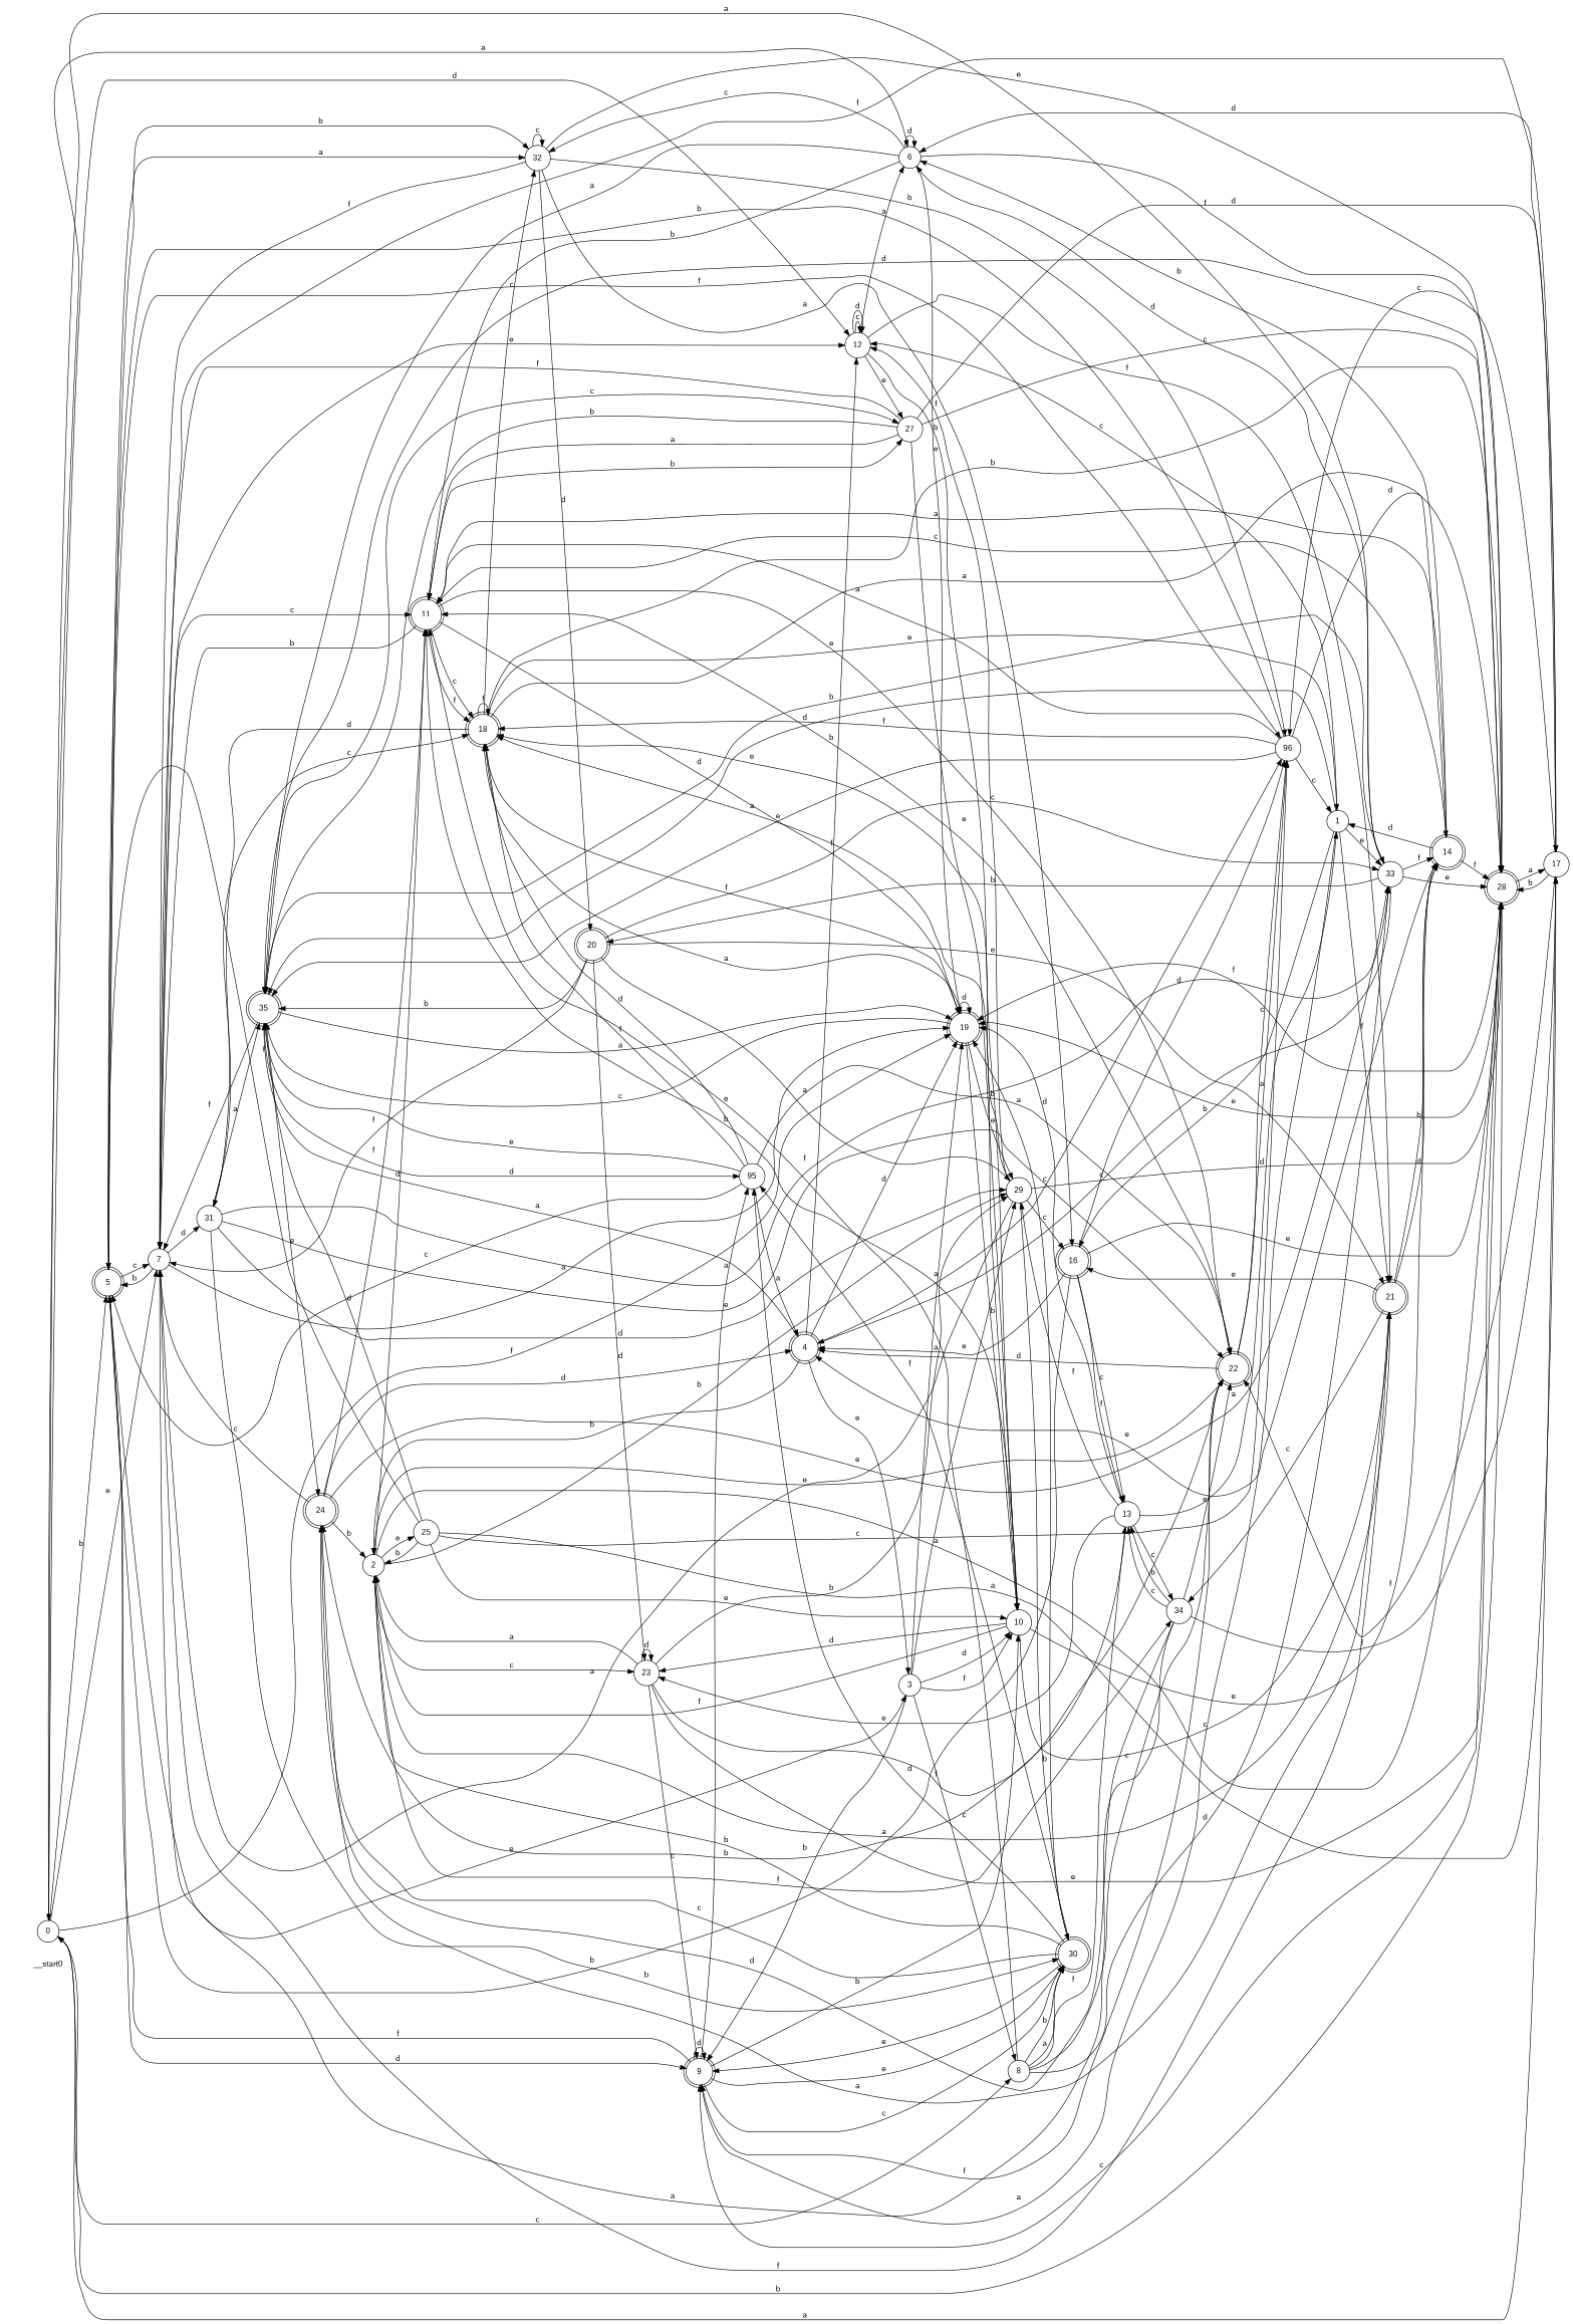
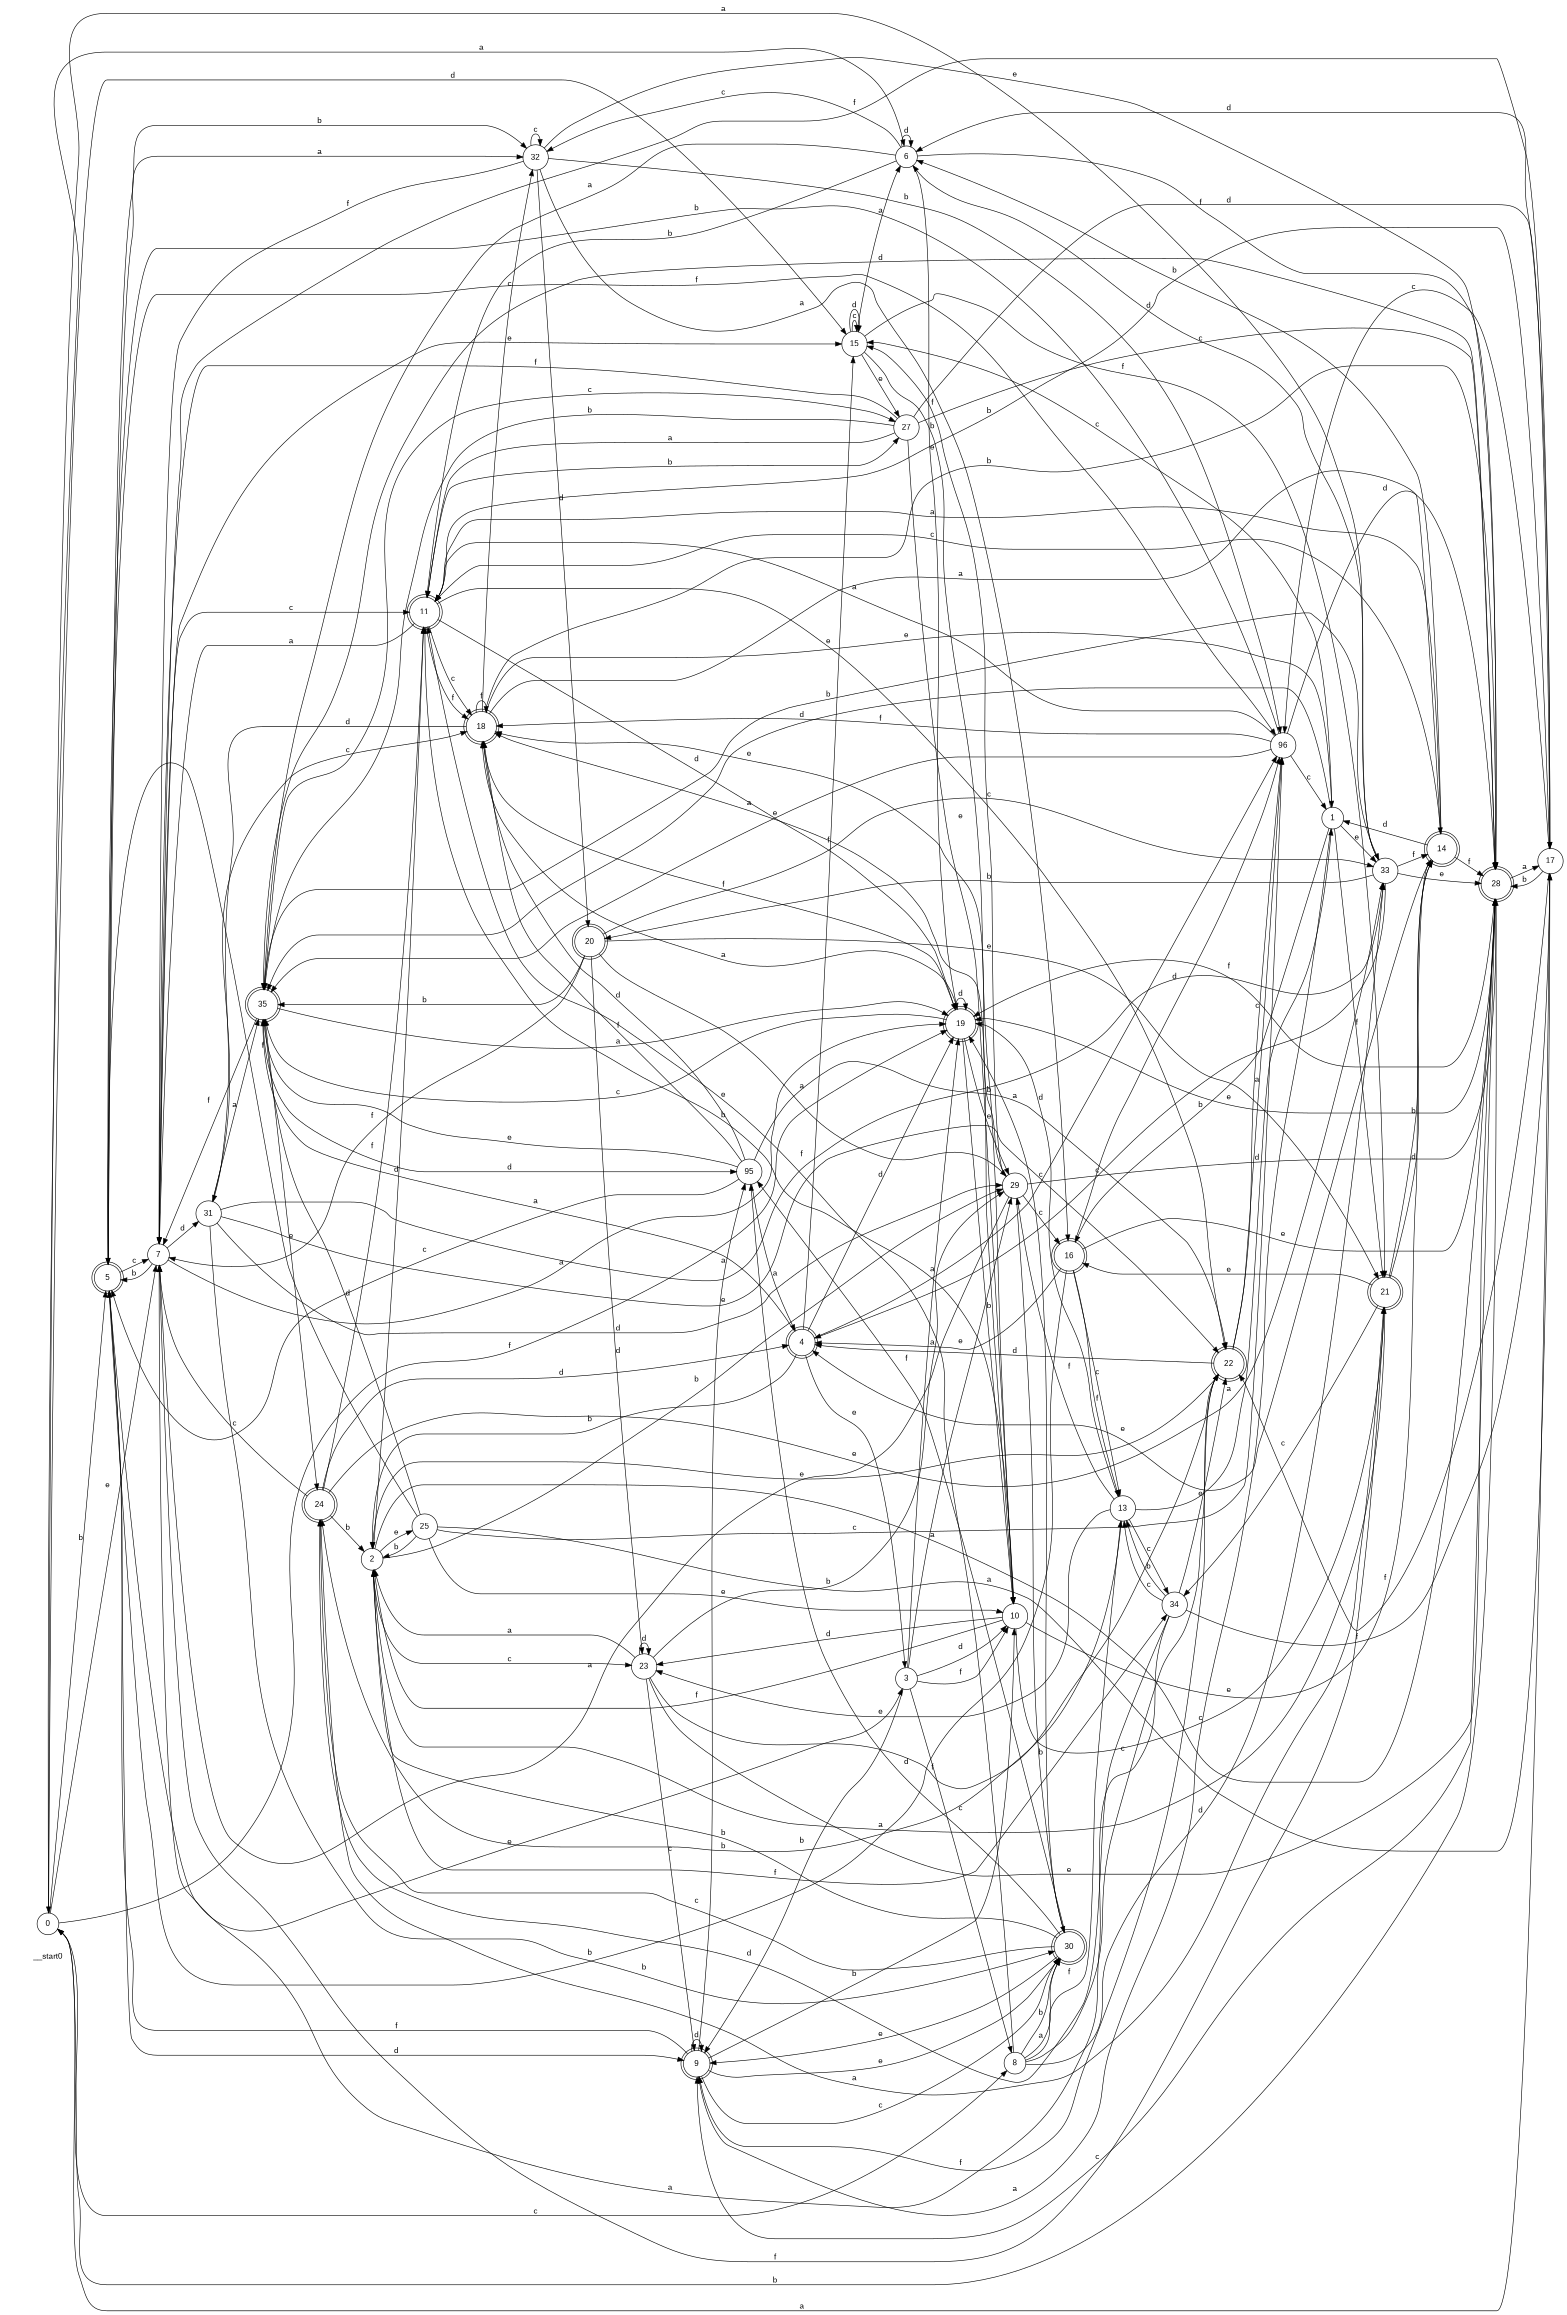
  digraph {
    fontname="Liberation Sans"
    rankdir=LR
    node [fontname="Liberation Sans" shape=circle color=black fillcolor=white style=filled]
    edge [fontname="Liberation Sans"]
    __start0 [shape=none color="" fillcolor="" style=""]
    n2 [label=0]
    n3 [label=5 shape=doublecircle style="rounded,filled"]
    n4 [label=6]
    n5 [label=7]
    n6 [label=8]
-   n7 [label=12]
+   n7 [label=15]
    n8 [label=19 shape=doublecircle style="rounded,filled"]
    n9 [label=9 shape=doublecircle style="rounded,filled"]
    n10 [label=3]
    n11 [label=96]
    n12 [label=32]
    n13 [label=35 shape=doublecircle style="rounded,filled"]
    n14 [label=11 shape=doublecircle style="rounded,filled"]
    n15 [label=28 shape=doublecircle style="rounded,filled"]
    n16 [label=17]
    n17 [label=31]
    n18 [label=33]
    n19 [label=13]
    n20 [label=22 shape=doublecircle style="rounded,filled"]
    n21 [label=30 shape=doublecircle style="rounded,filled"]
    n22 [label=21 shape=doublecircle style="rounded,filled"]
    n23 [label=10]
    n24 [label=27]
    n25 [label=29]
    n26 [label=18 shape=doublecircle style="rounded,filled"]
    n27 [label=1]
    n28 [label=16 shape=doublecircle style="rounded,filled"]
    n29 [label=95]
    n30 [label=4 shape=doublecircle style="rounded,filled"]
    n31 [label=2]
    n32 [label=34]
    n33 [label=14 shape=doublecircle style="rounded,filled"]
    n34 [label=20 shape=doublecircle style="rounded,filled"]
    n35 [label=24 shape=doublecircle style="rounded,filled"]
    n36 [label=23]
    n37 [label=25]
    n2 -> n3 [label=b]
    n2 -> n4 [label=a]
    n2 -> n5 [label=e]
    n2 -> n6 [label=c]
    n2 -> n7 [label=d]
    n2 -> n8 [label=f]
    n3 -> n5 [label=c]
    n3 -> n9 [label=d]
    n3 -> n10 [label=e]
    n3 -> n11 [label=f]
    n3 -> n12 [label=a]
    n3 -> n12 [label=b]
    n4 -> n4 [label=d]
    n4 -> n8 [label=e]
    n4 -> n12 [label=c]
    n4 -> n13 [label=a]
    n4 -> n14 [label=b]
    n4 -> n15 [label=f]
    n5 -> n3 [label=b]
    n5 -> n7 [label=e]
    n5 -> n8 [label=a]
    n5 -> n14 [label=c]
    n5 -> n16 [label=f]
    n5 -> n17 [label=d]
    n6 -> n14 [label=e]
    n6 -> n18 [label=d]
    n6 -> n19 [label=f]
    n6 -> n20 [label=c]
    n6 -> n21 [label=a]
    n6 -> n21 [label=b]
    n7 -> n4 [label=a]
    n7 -> n7 [label=c]
    n7 -> n7 [label=d]
    n7 -> n22 [label=f]
    n7 -> n23 [label=b]
    n7 -> n24 [label=e]
    n8 -> n8 [label=d]
    n8 -> n13 [label=c]
    n8 -> n23 [label=b]
    n8 -> n25 [label=e]
    n8 -> n26 [label=a]
    n8 -> n26 [label=f]
    n9 -> n3 [label=f]
    n9 -> n9 [label=d]
    n9 -> n21 [label=c]
    n9 -> n21 [label=e]
    n9 -> n23 [label=b]
    n9 -> n29 [label=a]
    n10 -> n6 [label=c]
    n10 -> n8 [label=a]
    n10 -> n9 [label=b]
    n10 -> n23 [label=d]
    n10 -> n23 [label=f]
    n10 -> n25 [label=e]
    n11 -> n3 [label=b]
    n11 -> n13 [label=e]
    n11 -> n14 [label=a]
    n11 -> n15 [label=d]
    n11 -> n26 [label=f]
    n11 -> n27 [label=c]
    n12 -> n5 [label=f]
    n12 -> n11 [label=b]
    n12 -> n12 [label=c]
    n12 -> n15 [label=e]
    n12 -> n28 [label=a]
    n12 -> n34 [label=d]
    n13 -> n5 [label=f]
    n13 -> n8 [label=a]
    n13 -> n18 [label=b]
    n13 -> n24 [label=c]
    n13 -> n29 [label=d]
    n13 -> n35 [label=e]
-   n14 -> n5 [label=b]
+   n14 -> n5 [label=a]
    n14 -> n8 [label=d]
    n14 -> n20 [label=e]
    n14 -> n24 [label=b]
    n14 -> n26 [label=c]
    n14 -> n26 [label=f]
    n15 -> n2 [label=b]
    n15 -> n8 [label=e]
    n15 -> n8 [label=f]
    n15 -> n9 [label=c]
    n15 -> n13 [label=d]
    n15 -> n16 [label=a]
    n16 -> n2 [label=a]
    n16 -> n4 [label=d]
    n16 -> n11 [label=c]
    n16 -> n15 [label=b]
    n16 -> n20 [label=f]
    n17 -> n13 [label=a]
    n17 -> n18 [label=f]
    n17 -> n20 [label=e]
    n17 -> n21 [label=b]
    n17 -> n25 [label=d]
    n17 -> n26 [label=c]
    n18 -> n2 [label=a]
    n18 -> n4 [label=d]
    n18 -> n15 [label=e]
    n18 -> n30 [label=c]
    n18 -> n33 [label=f]
    n18 -> n34 [label=b]
    n19 -> n8 [label=d]
    n19 -> n25 [label=f]
    n19 -> n27 [label=a]
    n19 -> n32 [label=c]
    n19 -> n35 [label=b]
    n19 -> n36 [label=e]
    n20 -> n9 [label=f]
    n20 -> n11 [label=a]
    n20 -> n11 [label=c]
-   n20 -> n14 [label=b]
+   n16 -> n14 [label=b]
    n20 -> n30 [label=d]
    n20 -> n31 [label=e]
    n21 -> n8 [label=a]
    n21 -> n9 [label=e]
    n21 -> n29 [label=d]
    n21 -> n29 [label=f]
    n21 -> n31 [label=b]
    n21 -> n35 [label=c]
    n22 -> n5 [label=f]
    n22 -> n28 [label=e]
    n22 -> n31 [label=a]
    n22 -> n32 [label=c]
    n22 -> n33 [label=b]
    n22 -> n33 [label=d]
    n23 -> n14 [label=b]
    n23 -> n22 [label=c]
    n23 -> n26 [label=a]
    n23 -> n31 [label=f]
    n23 -> n33 [label=e]
    n23 -> n36 [label=d]
    n24 -> n5 [label=f]
    n24 -> n13 [label=b]
    n24 -> n14 [label=a]
    n24 -> n15 [label=c]
    n24 -> n16 [label=d]
    n24 -> n23 [label=e]
    n25 -> n5 [label=a]
    n25 -> n7 [label=f]
    n25 -> n15 [label=d]
    n25 -> n21 [label=b]
    n25 -> n26 [label=e]
    n25 -> n28 [label=c]
    n26 -> n12 [label=c]
    n26 -> n15 [label=b]
    n26 -> n17 [label=d]
    n26 -> n26 [label=f]
    n26 -> n27 [label=e]
    n26 -> n33 [label=a]
    n27 -> n7 [label=c]
    n27 -> n9 [label=a]
    n27 -> n13 [label=d]
    n27 -> n18 [label=e]
    n27 -> n22 [label=f]
    n27 -> n28 [label=b]
    n28 -> n3 [label=b]
    n28 -> n11 [label=d]
    n28 -> n15 [label=e]
    n28 -> n19 [label=c]
    n28 -> n19 [label=f]
    n28 -> n30 [label=a]
    n29 -> n3 [label=c]
    n29 -> n13 [label=e]
    n29 -> n20 [label=b]
    n29 -> n26 [label=d]
    n29 -> n26 [label=f]
    n29 -> n30 [label=a]
    n30 -> n7 [label=f]
    n30 -> n8 [label=d]
    n30 -> n10 [label=e]
    n30 -> n11 [label=c]
    n30 -> n13 [label=a]
    n30 -> n31 [label=b]
    n31 -> n14 [label=d]
    n31 -> n15 [label=a]
    n31 -> n25 [label=b]
    n31 -> n32 [label=f]
    n31 -> n36 [label=c]
    n31 -> n37 [label=e]
    n32 -> n5 [label=a]
    n32 -> n16 [label=f]
    n32 -> n19 [label=b]
    n32 -> n19 [label=c]
    n32 -> n20 [label=e]
    n32 -> n35 [label=d]
    n33 -> n4 [label=b]
    n33 -> n14 [label=a]
    n33 -> n14 [label=c]
    n33 -> n15 [label=f]
    n33 -> n27 [label=d]
    n33 -> n30 [label=e]
    n34 -> n5 [label=f]
    n34 -> n13 [label=b]
    n34 -> n18 [label=c]
    n34 -> n22 [label=e]
    n34 -> n25 [label=a]
    n34 -> n36 [label=d]
    n35 -> n5 [label=c]
    n35 -> n14 [label=f]
    n35 -> n18 [label=e]
    n35 -> n22 [label=a]
    n35 -> n30 [label=d]
    n35 -> n31 [label=b]
    n36 -> n9 [label=c]
    n36 -> n15 [label=e]
    n36 -> n20 [label=f]
    n36 -> n25 [label=b]
    n36 -> n31 [label=a]
    n36 -> n36 [label=d]
    n37 -> n3 [label=f]
    n37 -> n11 [label=c]
    n37 -> n13 [label=d]
    n37 -> n16 [label=a]
    n37 -> n23 [label=e]
    n37 -> n31 [label=b]
  }
